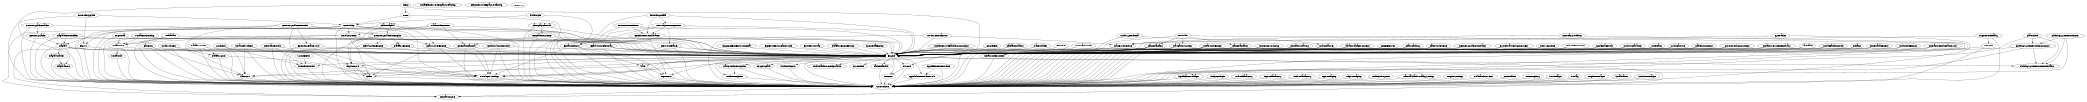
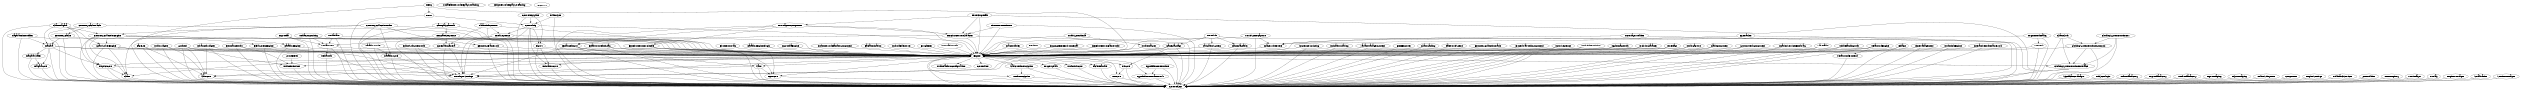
  digraph {
    n1 [label=CoreUObject]
    n2 [label=Engine]
    n3 [label=DeveloperSettings]
    n4 [label=ClothingSystemRuntimeInterface]
    n5 [label=AudioExtensions]
    n6 [label=AnimationCore]
    n7 [label=InputCore]
    n8 [label=SlateCore]
    n9 [label=Slate]
    n10 [label=PhysicsCore]
    n11 [label=TypedElementFramework]
    n12 [label=MeshDescription]
    n13 [label=StaticMeshDescription]
    n14 [label=NetCore]
    n15 [label=PropertyPath]
    n16 [label=AudioLinkCore]
    n17 [label=IrisCore]
    n18 [label=PacketHandler]
    n19 [label=Chaos]
    n20 [label=AudioPlatformConfiguration]
    n21 [label=CoreOnline]
    n22 [label=TypedElementRuntime]
    n23 [label=Paper2D]
    n24 [label=ControlRig]
    n25 [label=RigVM]
    n26 [label=LevelSequence]
    n27 [label=MediaAssets]
    n28 [label=MediaUtils]
    n29 [label=SequencerScripting]
    n30 [label=IKRig]
    n31 [label=PBIK]
    n32 [label=GameplayCameras]
    n33 [label=TemplateSequence]
    n34 [label=CinematicCamera]
    n35 [label=OodleNetworkHandlerComponent]
    n36 [label=AnimationSharing]
    n37 [label=SignificanceManager]
    n38 [label=UObjectPlugin]
    n39 [label=FacialAnimation]
    n40 [label=EnhancedInput]
    n41 [label=DatasmithContent]
    n42 [label=VariantManagerContent]
    n43 [label=GLTFExporter]
    n44 [label=AutomationUtils]
    n45 [label=ClothingSystemRuntimeCommon]
    n46 [label=ChaosCloth]
    n47 [label=ChaosCaching]
    n48 [label=TakeMovieScene]
    n49 [label=GeometryCollectionTracks]
    n50 [label=ProceduralMeshComponent]
    n51 [label=DataflowEnginePlugin]
    n52 [label=NiagaraCore]
    n53 [label=Niagara]
    n54 [label=NiagaraShader]
    n55 [label=ChaosNiagara]
    n56 [label=ChaosSolverEngine]
    n57 [label=GeometryCollectionEngine]
    n58 [label=FieldSystemEngine]
    n59 [label=DataflowEngine]
    n60 [label=NiagaraAnimNotifies]
    n61 [label=GeometryCache]
    n62 [label=GeometryCacheTracks]
    n63 [label=AvfMediaFactory]
    n64 [label=ImgMedia]
    n65 [label=ImgMediaEngine]
    n66 [label=ImgMediaFactory]
    n67 [label=MediaCompositing]
    n68 [label=MediaPlate]
    n69 [label=WmfMediaFactory]
    n70 [label=TcpMessaging]
    n71 [label=UdpMessaging]
    n72 [label=ActorSequence]
    n73 [label=OnlineSubsystem]
    n74 [label=OnlineSubsystemUtils]
    n75 [label=ActorLayerUtilities]
    n76 [label=ImageWriteQueue]
+   n77 [label=AndroidFileServer]
    n78 [label=AndroidPermission]
    n79 [label=AppleImageUtils]
    n80 [label=ArchVisCharacter]
    n81 [label=AssetTags]
    n82 [label=AudioCapture]
    n83 [label=CableComponent]
    n84 [label=CustomMeshComponent]
    n85 [label=GooglePAD]
    n86 [label=LocationServicesBPLibrary]
    n87 [label=MetasoundFrontend]
    n88 [label=MetasoundEngine]
    n89 [label=AudioWidgets]
    n90 [label=AudioAnalyzer]
    n91 [label=AudioSynesthesia]
    n92 [label=WaveTable]
    n93 [label=MobilePatchingUtils]
    n94 [label=ResonanceAudio]
    n95 [label=SoundFields]
    n96 [label=Synthesis]
    n97 [label=TraceUtilities]
-   n98 [label=MaterialShaderQualitySettings]
+   n98 [label=Component]
    n99 [label=EyeTracker]
    n100 [label=Renderer]
    n101 [label=EngineSettings]
    n102 [label=MRMesh]
    n103 [label=AugmentedReality]
    n104 [label=HeadMountedDisplay]
    n105 [label=BuildPatchServices]
    n106 [label=Foliage]
    n107 [label=TimeManagement]
    n108 [label=DataflowCore]
    n109 [label=AudioLinkEngine]
    n110 [label=JsonUtilities]
    n111 [label=AssetRegistry]
    n112 [label=GameplayTags]
    n113 [label=MovieSceneCapture]
    n114 [label=MoviePlayer]
    n115 [label=Overlay]
    n116 [label=ClothingSystemRuntimeNv]
    n117 [label=NavigationSystem]
    n118 [label=GameplayTasks]
    n119 [label=AIModule]
    n120 [label=InteractiveToolsFramework]
    n121 [label=GeometryFramework]
    n122 [label=AdvancedWidgets]
    n123 [label=ControlRigSpline]
    n124 [label=FullBodyIK]
    n125 [label=GeometryCollectionNodes]
    n126 [label=LocalFileNetworkReplayStreaming]
    n127 [label=HttpNetworkReplayStreaming]
    n128 [label=VectorVM]
    n129 [label=DataflowNodes]
    n130 [label=EngineMessages]
    n131 [label=Serialization]
    n132 [label=SessionMessages]
    n133 [label=DmgTypeBP_Environmental]
    n134 [label=FirstPerson_AnimBP]
    n135 [label=BP_FirstPersonCharacter]
-   n136 [label=BP_MoviePlayer]
+   n136 [label=BP_FirstPersonProjectile]
    n137 [label=BP_FirstPersonGameMode]
    n138 [label=BP_Weapon_Component]
    n139 [label=BP_Pickup_Rifle]
    n140 [label=FirstPersonMap]
    n2 -> n1
    n2 -> n3
    n2 -> n4
    n2 -> n5
    n2 -> n6
    n2 -> n7
    n2 -> n8
    n2 -> n9
    n2 -> n10
    n2 -> n11
    n2 -> n12
    n2 -> n13
    n2 -> n14
    n2 -> n15
    n2 -> n16
    n2 -> n17
    n2 -> n18
    n2 -> n19
    n2 -> n20
    n2 -> n21
    n3 -> n1
    n5 -> n1
-   n1 -> n6
+   n6 -> n1
    n7 -> n1
    n8 -> n1
    n9 -> n1
    n9 -> n7
    n9 -> n8
    n10 -> n1
    n10 -> n3
    n10 -> n19
    n11 -> n1
    n12 -> n1
    n13 -> n1
    n13 -> n12
    n14 -> n1
    n15 -> n1
    n16 -> n1
    n17 -> n1
    n17 -> n14
    n18 -> n1
    n19 -> n1
    n22 -> n1
    n22 -> n11
    n23 -> n1
    n23 -> n2
    n23 -> n8
    n24 -> n1
    n24 -> n2
    n24 -> n3
    n24 -> n6
    n24 -> n25
    n24 -> n26
    n25 -> n1
    n25 -> n2
    n25 -> n6
    n26 -> n1
    n26 -> n2
    n26 -> n3
    n26 -> n27
    n27 -> n1
    n27 -> n2
    n27 -> n28
    n28 -> n1
    n29 -> n1
    n29 -> n2
    n30 -> n1
    n30 -> n2
    n30 -> n31
    n31 -> n1
    n31 -> n24
    n32 -> n1
    n32 -> n2
    n32 -> n33
    n33 -> n1
    n33 -> n2
    n33 -> n34
    n34 -> n1
    n34 -> n2
    n34 -> n3
    n35 -> n2
    n36 -> n1
    n36 -> n2
    n37 -> n1
    n38 -> n1
    n39 -> n2
    n40 -> n1
    n40 -> n2
    n40 -> n3
    n40 -> n7
    n40 -> n9
    n41 -> n1
    n41 -> n2
    n41 -> n26
    n41 -> n34
    n42 -> n1
    n42 -> n2
    n43 -> n1
    n43 -> n2
    n44 -> n2
    n45 -> n1
    n45 -> n2
    n45 -> n4
    n46 -> n1
    n46 -> n4
    n46 -> n45
    n47 -> n1
    n47 -> n2
    n48 -> n1
    n48 -> n2
    n49 -> n1
    n49 -> n2
    n50 -> n1
    n50 -> n2
    n51 -> n2
    n52 -> n1
    n53 -> n1
    n53 -> n2
    n53 -> n3
    n53 -> n10
    n53 -> n52
    n53 -> n54
    n54 -> n1
    n54 -> n52
    n55 -> n1
    n55 -> n10
    n55 -> n53
    n55 -> n56
    n55 -> n57
    n56 -> n1
    n56 -> n2
    n56 -> n3
    n56 -> n19
    n57 -> n1
    n57 -> n2
    n57 -> n10
    n57 -> n19
    n57 -> n56
    n57 -> n58
    n57 -> n59
    n58 -> n1
    n58 -> n2
    n59 -> n1
    n59 -> n2
    n60 -> n1
    n60 -> n2
    n60 -> n53
    n61 -> n1
    n61 -> n2
    n61 -> n53
    n62 -> n1
    n62 -> n2
    n62 -> n61
    n63 -> n1
    n64 -> n1
    n64 -> n2
    n64 -> n27
    n65 -> n2
    n66 -> n1
    n67 -> n1
    n67 -> n2
    n67 -> n27
    n68 -> n1
    n68 -> n2
    n68 -> n27
    n69 -> n1
    n70 -> n1
    n71 -> n1
    n72 -> n1
    n72 -> n2
    n73 -> n1
    n74 -> n1
    n74 -> n2
    n74 -> n3
    n75 -> n1
    n75 -> n76
    n76 -> n2
+   n77 -> n2
    n78 -> n1
    n78 -> n2
    n79 -> n1
    n79 -> n2
    n80 -> n1
    n80 -> n2
    n81 -> n1
    n81 -> n2
    n82 -> n1
    n82 -> n2
    n83 -> n1
    n83 -> n2
    n84 -> n1
    n84 -> n2
    n85 -> n2
    n86 -> n1
    n86 -> n2
    n87 -> n1
    n88 -> n1
    n88 -> n2
    n88 -> n3
    n88 -> n87
    n89 -> n1
    n89 -> n2
    n89 -> n8
    n90 -> n1
    n90 -> n2
    n91 -> n2
    n91 -> n90
    n92 -> n1
    n92 -> n2
    n93 -> n1
    n93 -> n2
    n94 -> n1
    n94 -> n2
    n94 -> n5
    n95 -> n5
    n96 -> n1
    n96 -> n2
    n96 -> n5
    n96 -> n8
    n97 -> n2
    n98 -> n1
    n99 -> n1
    n99 -> n76
    n100 -> n2
    n101 -> n1
    n102 -> n1
    n102 -> n2
    n103 -> n1
    n103 -> n2
    n103 -> n102
    n104 -> n1
    n104 -> n2
    n104 -> n7
    n105 -> n1
    n106 -> n1
    n106 -> n2
    n107 -> n1
    n107 -> n2
    n108 -> n1
    n108 -> n3
    n109 -> n1
    n109 -> n2
    n110 -> n1
    n111 -> n1
    n112 -> n1
    n112 -> n2
    n112 -> n3
    n112 -> n17
    n113 -> n1
    n113 -> n2
    n113 -> n76
    n114 -> n1
    n115 -> n1
    n116 -> n1
    n116 -> n4
    n116 -> n45
    n117 -> n1
    n117 -> n2
    n118 -> n1
    n118 -> n2
    n119 -> n1
    n119 -> n2
    n119 -> n112
    n119 -> n117
    n119 -> n118
    n120 -> n1
    n120 -> n2
    n121 -> n1
    n121 -> n2
    n122 -> n1
    n122 -> n2
    n122 -> n8
    n123 -> n1
    n123 -> n24
    n123 -> n25
    n124 -> n1
    n124 -> n24
    n125 -> n1
    n125 -> n2
    n125 -> n19
    n125 -> n57
    n125 -> n108
    n125 -> n121
    n129 -> n1
    n129 -> n2
    n129 -> n108
    n130 -> n1
    n131 -> n1
    n132 -> n1
    n133 -> n2
    n134 -> n1
    n134 -> n2
    n134 -> n135
    n135 -> n1
    n135 -> n2
    n135 -> n40
    n136 -> n1
    n136 -> n2
    n137 -> n2
    n138 -> n1
    n138 -> n2
    n138 -> n40
    n138 -> n135
    n138 -> n136
    n139 -> n1
    n139 -> n2
    n139 -> n135
    n139 -> n138
    n140 -> n2
  }
